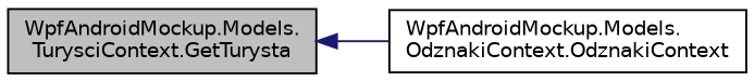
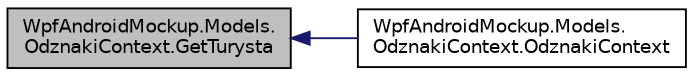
  digraph {
    rankdir=LR
    node [color=black fontname=Helvetica fontsize=10 shape=record style=filled]
-   n1 [fillcolor=grey75 fontcolor=black height=0.2 label="WpfAndroidMockup.Models.\lTurysciContext.GetTurysta" width=0.4]
+   n1 [fillcolor=grey75 fontcolor=black height=0.2 label="WpfAndroidMockup.Models.\lOdznakiContext.GetTurysta" width=0.4]
    n2 [fillcolor=white height=0.2 label="WpfAndroidMockup.Models.\lOdznakiContext.OdznakiContext" width=0.4]
    n1 -> n2 [color=midnightblue dir=back fontname=Helvetica fontsize=10 labelfontname=Helvetica labelfontsize=10 style=solid]
  }
